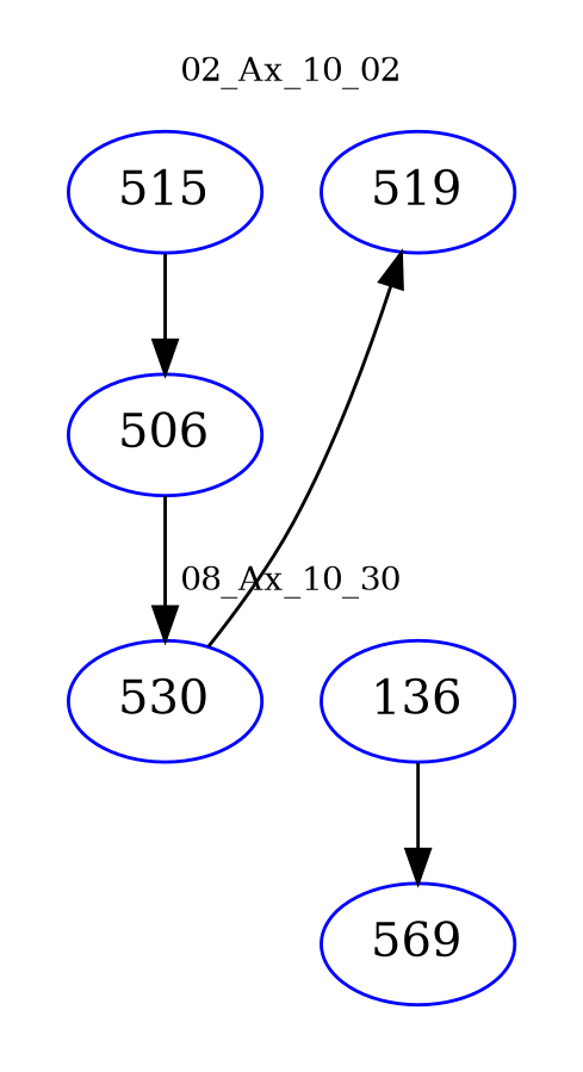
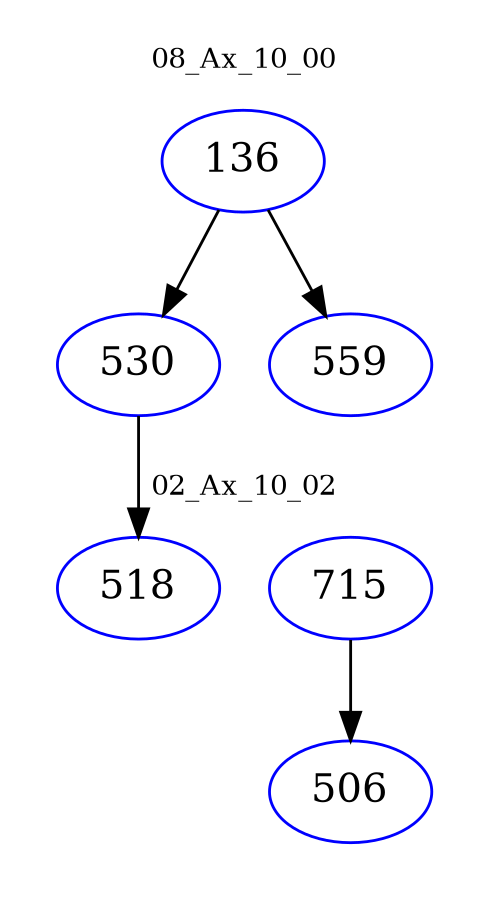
  digraph {
    node [color=blue]
    edge [color=black]
-   n1 [label=515]
+   n1 [label=715]
    n2 [label=506]
-   n3 [label=519]
+   n3 [label=518]
    n4 [label=136]
    n5 [label=530]
-   n6 [label=569]
+   n6 [label=559]
    subgraph cluster_1 {
      color=white
      fontsize=10
      label="02_Ax_10_02"
      n1
      n2
      n3
    }
    subgraph cluster_2 {
      color=white
      fontsize=10
-     label="08_Ax_10_30"
+     label="08_Ax_10_00"
      n4
      n5
      n6
    }
    n1 -> n2
-   n2 -> n5
+   n4 -> n5
    n4 -> n6
    n5 -> n3
  }
